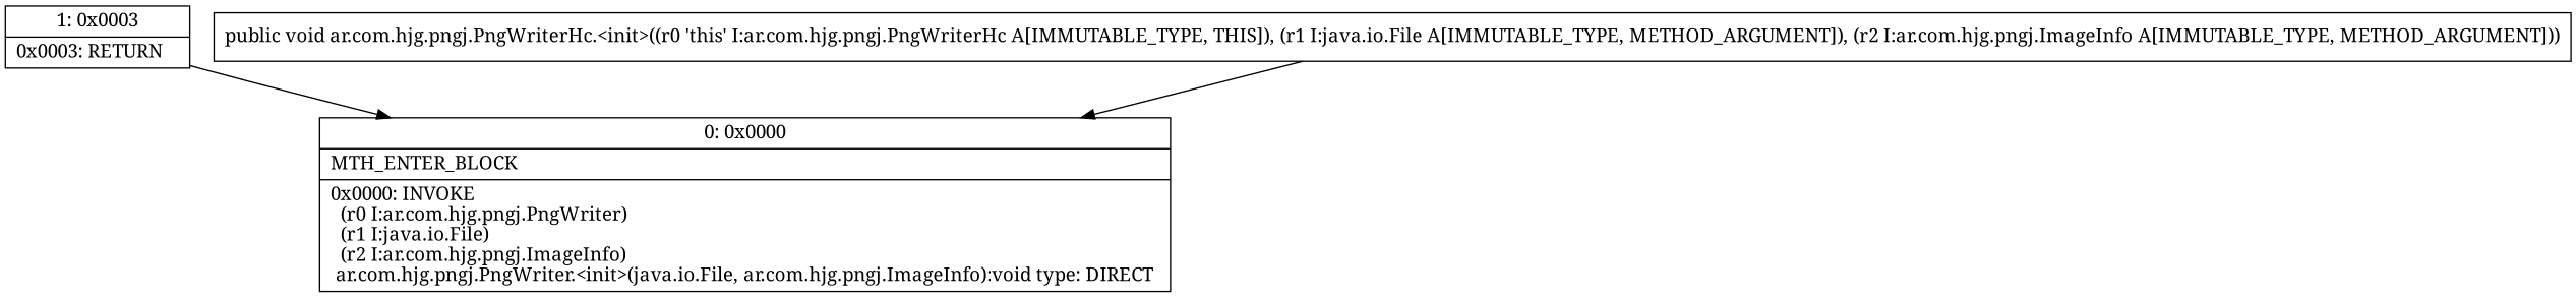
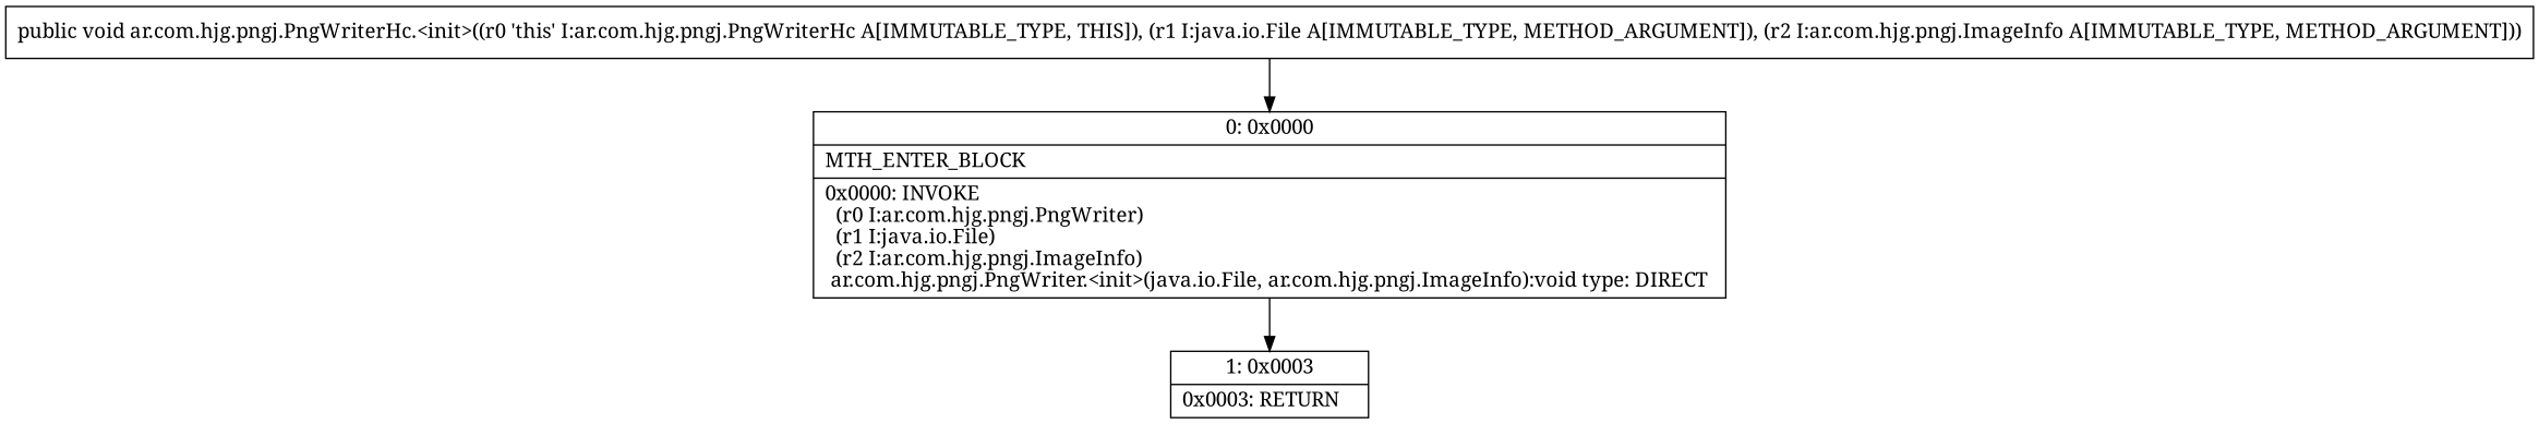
  digraph {
    fontname="Noto Serif"
    node [shape=record fontname="Noto Serif"]
    edge [fontname="Noto Serif"]
    n1 [label="{0\:\ 0x0000|MTH_ENTER_BLOCK\l|0x0000: INVOKE  \l  (r0 I:ar.com.hjg.pngj.PngWriter)\l  (r1 I:java.io.File)\l  (r2 I:ar.com.hjg.pngj.ImageInfo)\l ar.com.hjg.pngj.PngWriter.\<init\>(java.io.File, ar.com.hjg.pngj.ImageInfo):void type: DIRECT \l}"]
    n2 [label="{1\:\ 0x0003|0x0003: RETURN   \l}"]
    n3 [label="{public void ar.com.hjg.pngj.PngWriterHc.\<init\>((r0 'this' I:ar.com.hjg.pngj.PngWriterHc A[IMMUTABLE_TYPE, THIS]), (r1 I:java.io.File A[IMMUTABLE_TYPE, METHOD_ARGUMENT]), (r2 I:ar.com.hjg.pngj.ImageInfo A[IMMUTABLE_TYPE, METHOD_ARGUMENT])) }"]
-   n2 -> n1
+   n1 -> n2
    n3 -> n1
  }
